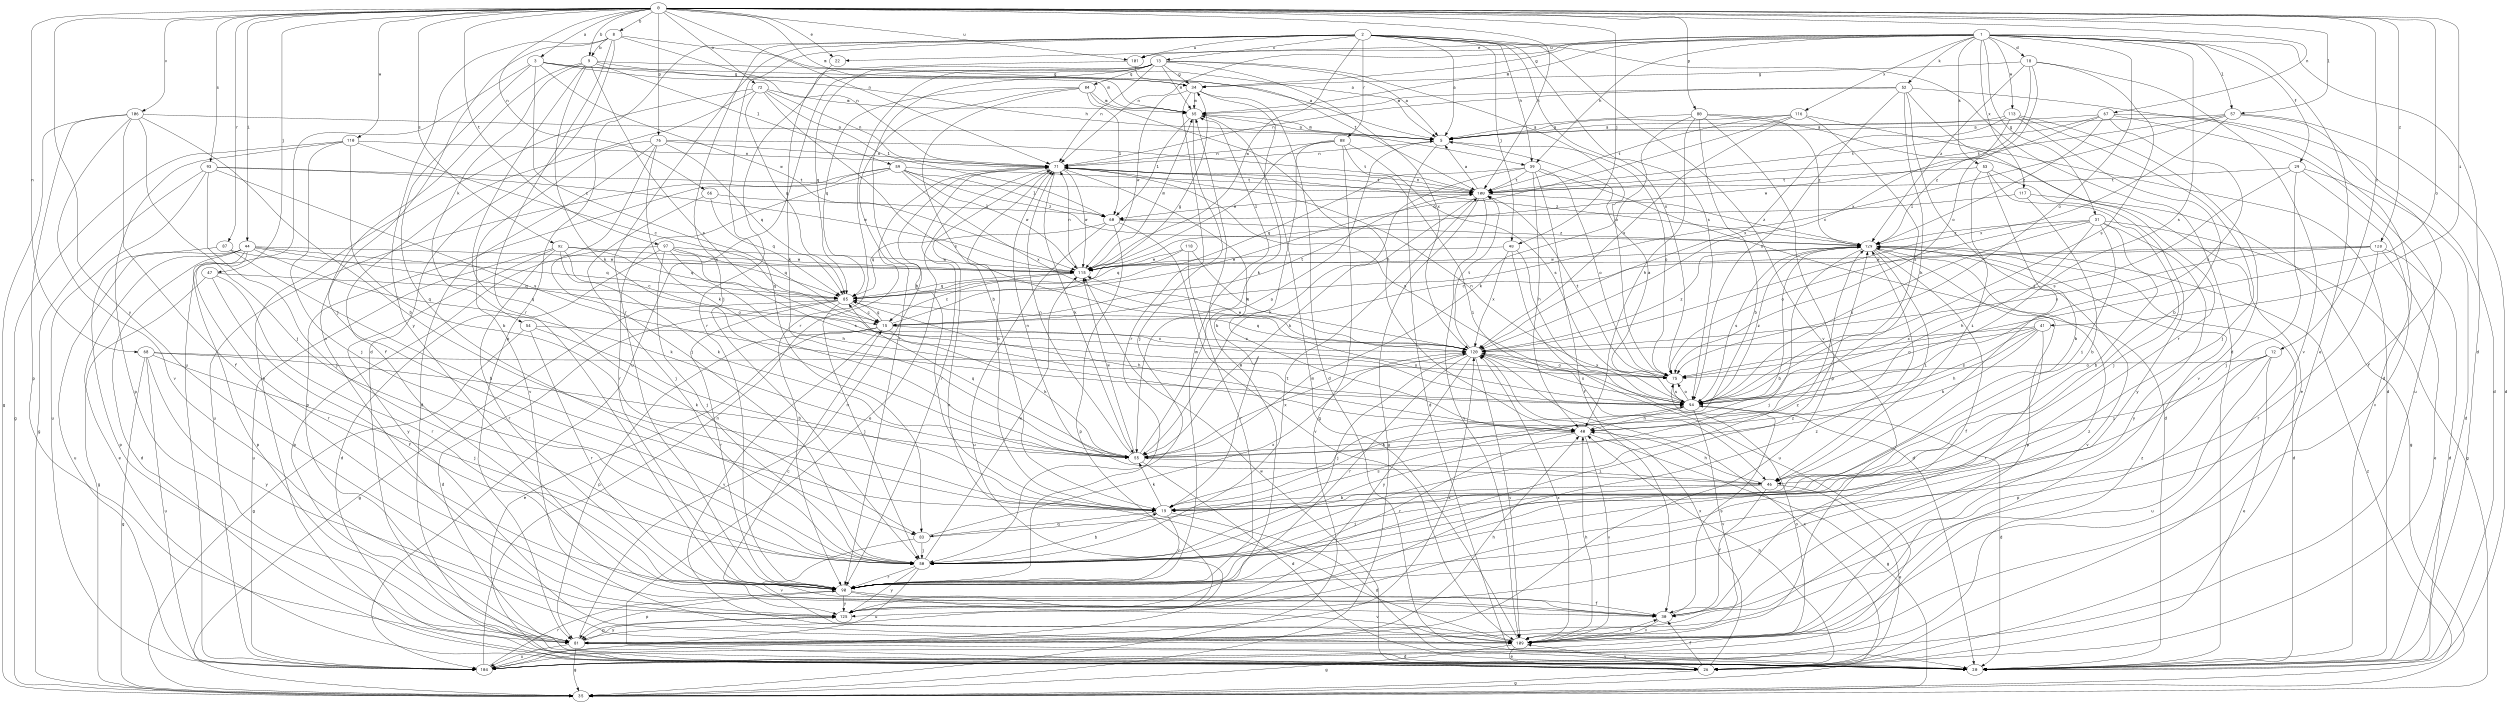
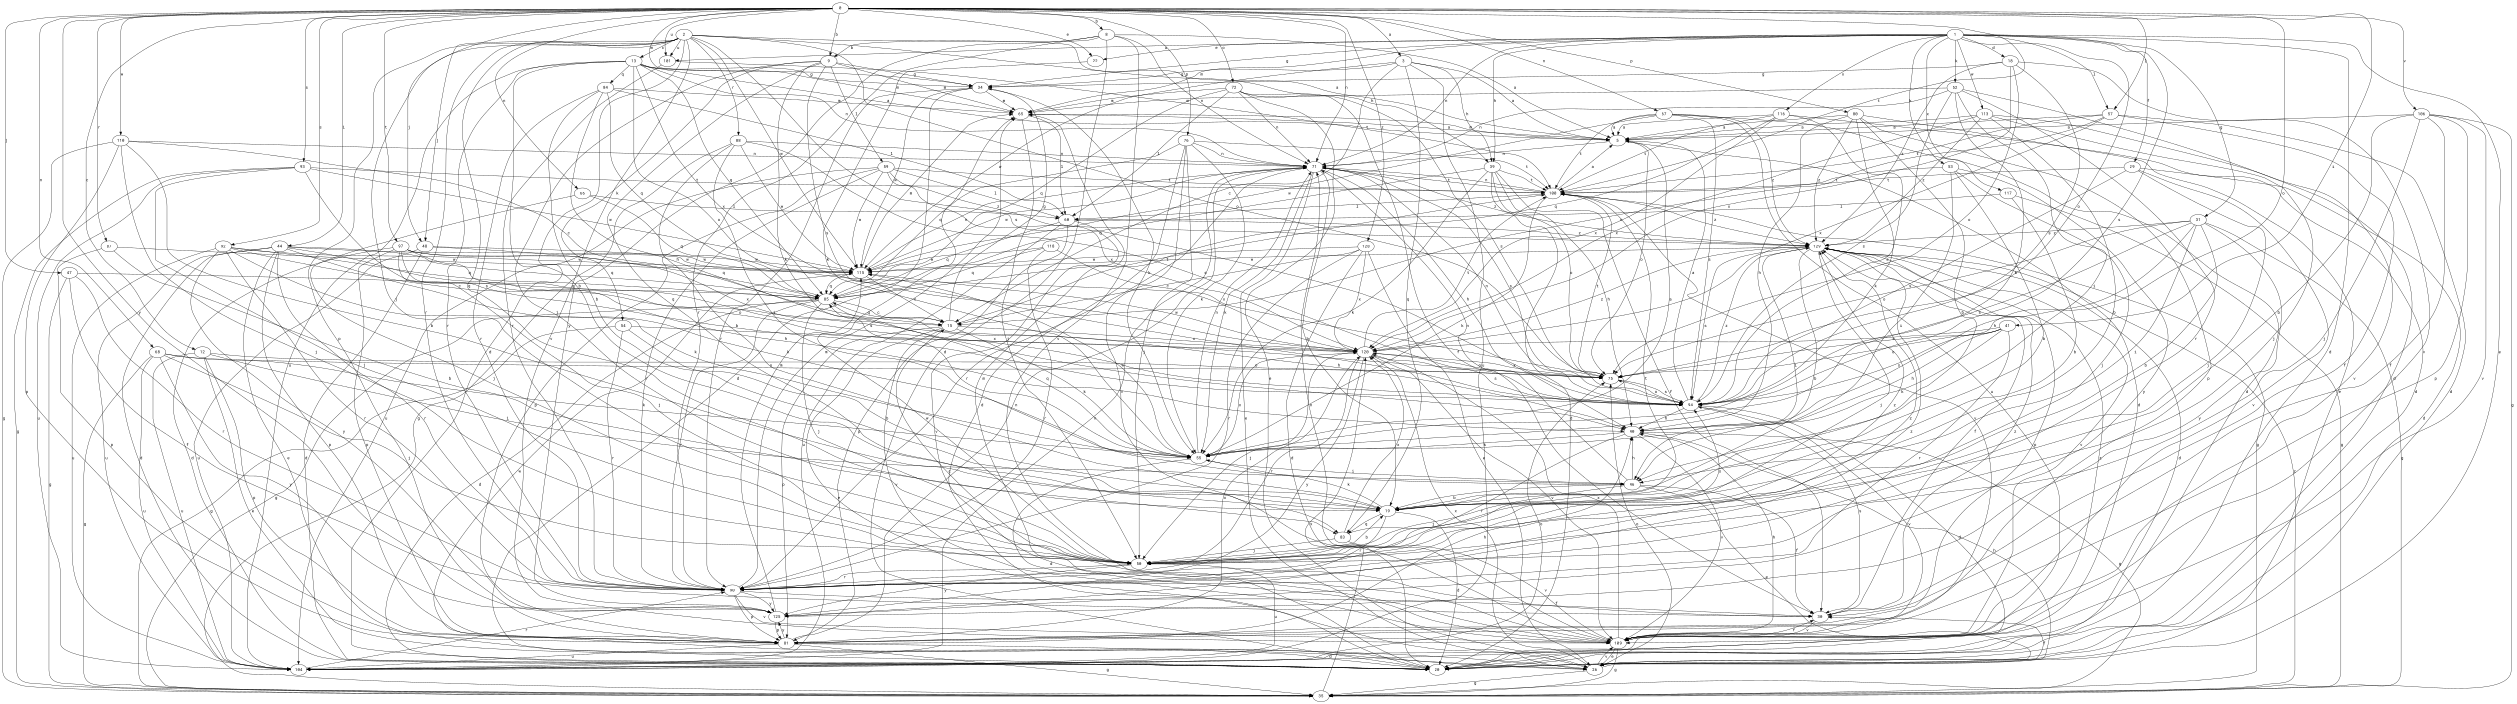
  strict digraph {
    fontname="Roboto Mono"
    node [fontname="Roboto Mono"]
    edge [fontname="Roboto Mono"]
    0
    3
    8
    9
    12
    22
    41
    44
    47
    48
    57
    65
    66
    67
    68
    71
    72
    75
    76
    80
    87
    92
    93
    n24 [label=97]
    100
    101
    106
    110
    125
    128
    34
    39
    5
    83
    115
    15
    104
    20
    90
    109
    94
    50
    54
    55
    59
    26
    81
    46
    120
    40
    85
    30
    35
    60
    129
    n56 [label=19]
    1
    18
    29
    31
    52
    53
    113
    116
    117
    2
    13
    88
    84
    118
    0 -> 3 [label=a]
    0 -> 8 [label=b]
    0 -> 9 [label=b]
    0 -> 12 [label=c]
    0 -> 22 [label=e]
    0 -> 41 [label=i]
    0 -> 44 [label=i]
    0 -> 47 [label=j]
    0 -> 48 [label=j]
    0 -> 57 [label=l]
-   0 -> 65 [label=m]
+   0 -> 34 [label=m]
    0 -> 66 [label=n]
    0 -> 67 [label=n]
    0 -> 68 [label=n]
    0 -> 71 [label=n]
    0 -> 72 [label=o]
    0 -> 75 [label=o]
    0 -> 76 [label=p]
    0 -> 80 [label=p]
    0 -> 87 [label=r]
    0 -> 92 [label=s]
    0 -> 93 [label=s]
    0 -> n24 [label=t]
    0 -> 100 [label=t]
    0 -> 101 [label=u]
    0 -> 106 [label=v]
    0 -> 110 [label=w]
    0 -> 125 [label=y]
    0 -> 128 [label=z]
    3 -> 34 [label=g]
    3 -> 39 [label=h]
    3 -> 5 [label=a]
    3 -> 83 [label=q]
    3 -> 115 [label=w]
    3 -> 15 [label=c]
    3 -> 104 [label=u]
    8 -> 9 [label=b]
    8 -> 71 [label=n]
    8 -> 125 [label=y]
    8 -> 5 [label=a]
    8 -> 20 [label=d]
    8 -> 90 [label=r]
    8 -> 109 [label=v]
    9 -> 65 [label=m]
    9 -> 34 [label=g]
    9 -> 83 [label=q]
    9 -> 94 [label=s]
    9 -> 50 [label=j]
    9 -> 54 [label=k]
    9 -> 55 [label=k]
    9 -> 59 [label=l]
    12 -> 75 [label=o]
    12 -> 104 [label=u]
    12 -> 26 [label=e]
    12 -> 81 [label=p]
    12 -> 46 [label=i]
    22 -> 55 [label=k]
    41 -> 75 [label=o]
    41 -> 90 [label=r]
    41 -> 94 [label=s]
    41 -> 55 [label=k]
    41 -> 120 [label=x]
    41 -> 40 [label=h]
    44 -> 75 [label=o]
    44 -> 115 [label=w]
    44 -> 104 [label=u]
    44 -> 20 [label=d]
    44 -> 90 [label=r]
    44 -> 55 [label=k]
    44 -> 26 [label=e]
    44 -> 81 [label=p]
    44 -> 85 [label=q]
    47 -> 90 [label=r]
    47 -> 85 [label=q]
    47 -> 30 [label=f]
    47 -> 35 [label=g]
    48 -> 115 [label=w]
    48 -> 104 [label=u]
    48 -> 20 [label=d]
    48 -> 120 [label=x]
    57 -> 100 [label=t]
    57 -> 5 [label=a]
    57 -> 15 [label=c]
    57 -> 20 [label=d]
    57 -> 120 [label=x]
    57 -> 30 [label=f]
    65 -> 5 [label=a]
    65 -> 50 [label=j]
    65 -> 60 [label=l]
    66 -> 50 [label=j]
    66 -> 85 [label=q]
    66 -> 60 [label=l]
    67 -> 100 [label=t]
    67 -> 5 [label=a]
    67 -> 115 [label=w]
    67 -> 104 [label=u]
    67 -> 20 [label=d]
    67 -> 94 [label=s]
    67 -> 129 [label=z]
    68 -> 75 [label=o]
    68 -> 125 [label=y]
    68 -> 104 [label=u]
    68 -> 50 [label=j]
    68 -> 55 [label=k]
    68 -> 35 [label=g]
    71 -> 100 [label=t]
    71 -> 115 [label=w]
    71 -> 90 [label=r]
    71 -> 94 [label=s]
    71 -> 55 [label=k]
    71 -> 26 [label=e]
    71 -> 40 [label=h]
    71 -> 129 [label=z]
    71 -> n56 [label=b]
    72 -> 65 [label=m]
    72 -> 71 [label=n]
    72 -> 94 [label=s]
    72 -> 26 [label=e]
    72 -> 85 [label=q]
    72 -> 30 [label=f]
    72 -> 60 [label=l]
    75 -> 100 [label=t]
    75 -> 94 [label=s]
    75 -> 120 [label=x]
    76 -> 71 [label=n]
    76 -> 100 [label=t]
    76 -> 20 [label=d]
    76 -> 109 [label=v]
    76 -> 50 [label=j]
    76 -> 55 [label=k]
    76 -> 85 [label=q]
    80 -> 5 [label=a]
    80 -> 55 [label=k]
    80 -> 26 [label=e]
    80 -> 81 [label=p]
    80 -> 40 [label=h]
    80 -> 129 [label=z]
    80 -> n56 [label=b]
    87 -> 115 [label=w]
    87 -> 81 [label=p]
    87 -> n56 [label=b]
    92 -> 125 [label=y]
    92 -> 115 [label=w]
    92 -> 15 [label=c]
    92 -> 104 [label=u]
    92 -> 90 [label=r]
    92 -> 55 [label=k]
    92 -> 85 [label=q]
    93 -> 100 [label=t]
    93 -> 115 [label=w]
    93 -> 104 [label=u]
    93 -> 94 [label=s]
    93 -> 50 [label=j]
    93 -> 35 [label=g]
    n24 -> 115 [label=w]
    n24 -> 20 [label=d]
    n24 -> 94 [label=s]
    n24 -> 50 [label=j]
    n24 -> 81 [label=p]
    n24 -> 40 [label=h]
    n24 -> 85 [label=q]
    100 -> 71 [label=n]
    100 -> 5 [label=a]
    100 -> 109 [label=v]
    100 -> 55 [label=k]
    100 -> 35 [label=g]
    100 -> 60 [label=l]
    100 -> 129 [label=z]
    101 -> 100 [label=t]
    101 -> 90 [label=r]
    106 -> 5 [label=a]
    106 -> 109 [label=v]
    106 -> 50 [label=j]
    106 -> 81 [label=p]
    106 -> 30 [label=f]
    106 -> 35 [label=g]
    106 -> n56 [label=b]
    110 -> 71 [label=n]
    110 -> 15 [label=c]
    110 -> 50 [label=j]
    110 -> 81 [label=p]
    110 -> 35 [label=g]
    110 -> n56 [label=b]
    125 -> 65 [label=m]
    125 -> 81 [label=p]
    125 -> 129 [label=z]
    128 -> 115 [label=w]
    128 -> 15 [label=c]
    128 -> 20 [label=d]
    128 -> 90 [label=r]
    128 -> 26 [label=e]
    128 -> 120 [label=x]
    34 -> 65 [label=m]
    34 -> 115 [label=w]
    34 -> 20 [label=d]
    34 -> 90 [label=r]
    34 -> 55 [label=k]
    39 -> 75 [label=o]
    39 -> 100 [label=t]
    39 -> 20 [label=d]
    39 -> 55 [label=k]
    39 -> 40 [label=h]
    39 -> 85 [label=q]
    39 -> 30 [label=f]
    5 -> 65 [label=m]
    5 -> 71 [label=n]
    5 -> 75 [label=o]
    5 -> 20 [label=d]
    83 -> 109 [label=v]
    83 -> 94 [label=s]
    83 -> 50 [label=j]
    83 -> 120 [label=x]
    115 -> 65 [label=m]
    115 -> 71 [label=n]
    115 -> 15 [label=c]
    115 -> 85 [label=q]
    15 -> 100 [label=t]
    15 -> 34 [label=g]
    15 -> 109 [label=v]
    15 -> 55 [label=k]
    15 -> 26 [label=e]
    15 -> 81 [label=p]
    15 -> 120 [label=x]
    15 -> 85 [label=q]
    104 -> 71 [label=n]
    104 -> 75 [label=o]
    104 -> 90 [label=r]
    104 -> 129 [label=z]
    90 -> 65 [label=m]
    90 -> 125 [label=y]
    90 -> 109 [label=v]
    90 -> 81 [label=p]
    90 -> 30 [label=f]
    90 -> 129 [label=z]
    109 -> 65 [label=m]
    109 -> 71 [label=n]
    109 -> 26 [label=e]
    109 -> 120 [label=x]
    109 -> 40 [label=h]
    109 -> 30 [label=f]
    109 -> 35 [label=g]
    94 -> 71 [label=n]
    94 -> 75 [label=o]
    94 -> 5 [label=a]
    94 -> 20 [label=d]
    94 -> 109 [label=v]
    94 -> 40 [label=h]
    94 -> 129 [label=z]
    50 -> 100 [label=t]
    50 -> 125 [label=y]
    50 -> 115 [label=w]
    50 -> 104 [label=u]
    50 -> 90 [label=r]
    50 -> 129 [label=z]
    50 -> n56 [label=b]
    54 -> 90 [label=r]
    54 -> 120 [label=x]
    54 -> 35 [label=g]
    54 -> n56 [label=b]
    55 -> 71 [label=n]
    55 -> 5 [label=a]
    55 -> 115 [label=w]
    55 -> 20 [label=d]
    55 -> 46 [label=i]
    55 -> 120 [label=x]
    55 -> 85 [label=q]
    59 -> 100 [label=t]
    59 -> 115 [label=w]
    59 -> 104 [label=u]
    59 -> 90 [label=r]
    59 -> 81 [label=p]
    59 -> 120 [label=x]
    59 -> 60 [label=l]
    59 -> 129 [label=z]
+   26 -> 75 [label=o]
    26 -> 115 [label=w]
    26 -> 109 [label=v]
    26 -> 120 [label=x]
    26 -> 40 [label=h]
    26 -> 30 [label=f]
    26 -> 35 [label=g]
    81 -> 71 [label=n]
    81 -> 125 [label=y]
    81 -> 104 [label=u]
    81 -> 20 [label=d]
    81 -> 120 [label=x]
    81 -> 40 [label=h]
    81 -> 35 [label=g]
    46 -> 71 [label=n]
    46 -> 50 [label=j]
    46 -> 26 [label=e]
    46 -> 40 [label=h]
    46 -> 30 [label=f]
    46 -> n56 [label=b]
    120 -> 75 [label=o]
    120 -> 100 [label=t]
    120 -> 125 [label=y]
    120 -> 115 [label=w]
    120 -> 90 [label=r]
    120 -> 109 [label=v]
    120 -> 94 [label=s]
    120 -> 50 [label=j]
-   120 -> 85 [label=q]
    120 -> 129 [label=z]
    40 -> 90 [label=r]
    40 -> 109 [label=v]
    40 -> 55 [label=k]
    40 -> 35 [label=g]
    85 -> 15 [label=c]
    85 -> 20 [label=d]
    85 -> 90 [label=r]
    85 -> 50 [label=j]
    85 -> 40 [label=h]
    85 -> 35 [label=g]
    30 -> 15 [label=c]
    30 -> 109 [label=v]
    30 -> 94 [label=s]
    30 -> 129 [label=z]
    35 -> 120 [label=x]
    35 -> 129 [label=z]
    60 -> 104 [label=u]
    60 -> 109 [label=v]
    60 -> 81 [label=p]
    60 -> 85 [label=q]
    60 -> 129 [label=z]
    129 -> 115 [label=w]
    129 -> 20 [label=d]
    129 -> 109 [label=v]
    129 -> 94 [label=s]
    129 -> 50 [label=j]
    129 -> 81 [label=p]
    129 -> 46 [label=i]
    129 -> 30 [label=f]
    129 -> n56 [label=b]
    n56 -> 83 [label=q]
    n56 -> 20 [label=d]
    n56 -> 90 [label=r]
    n56 -> 55 [label=k]
    1 -> 22 [label=e]
    1 -> 57 [label=l]
    1 -> 65 [label=m]
    1 -> 71 [label=n]
    1 -> 75 [label=o]
    1 -> 101 [label=u]
    1 -> 34 [label=g]
    1 -> 39 [label=h]
    1 -> 20 [label=d]
    1 -> 94 [label=s]
    1 -> 26 [label=e]
    1 -> 18 [label=d]
    1 -> 29 [label=f]
    1 -> 31 [label=g]
    1 -> 52 [label=k]
    1 -> 53 [label=k]
    1 -> 113 [label=w]
    1 -> 116 [label=x]
    1 -> 117 [label=x]
    18 -> 75 [label=o]
    18 -> 34 [label=g]
    18 -> 109 [label=v]
    18 -> 94 [label=s]
    18 -> 120 [label=x]
    18 -> 129 [label=z]
    29 -> 100 [label=t]
    29 -> 20 [label=d]
    29 -> 109 [label=v]
    29 -> 94 [label=s]
    29 -> 50 [label=j]
    31 -> 75 [label=o]
    31 -> 125 [label=y]
    31 -> 94 [label=s]
    31 -> 46 [label=i]
    31 -> 40 [label=h]
    31 -> 35 [label=g]
    31 -> 129 [label=z]
    31 -> n56 [label=b]
    52 -> 65 [label=m]
    52 -> 71 [label=n]
    52 -> 20 [label=d]
    52 -> 90 [label=r]
    52 -> 94 [label=s]
    52 -> 55 [label=k]
    52 -> 46 [label=i]
    53 -> 100 [label=t]
    53 -> 125 [label=y]
    53 -> 50 [label=j]
    53 -> 46 [label=i]
    53 -> n56 [label=b]
    113 -> 5 [label=a]
    113 -> 109 [label=v]
    113 -> 50 [label=j]
    113 -> 120 [label=x]
    113 -> 129 [label=z]
    113 -> n56 [label=b]
    116 -> 100 [label=t]
    116 -> 5 [label=a]
    116 -> 20 [label=d]
    116 -> 94 [label=s]
    116 -> 120 [label=x]
    116 -> 85 [label=q]
    117 -> 35 [label=g]
    117 -> 60 [label=l]
    117 -> n56 [label=b]
    2 -> 48 [label=j]
    2 -> 75 [label=o]
    2 -> 101 [label=u]
    2 -> 39 [label=h]
    2 -> 5 [label=a]
    2 -> 83 [label=q]
    2 -> 115 [label=w]
    2 -> 20 [label=d]
    2 -> 90 [label=r]
    2 -> 109 [label=v]
    2 -> 94 [label=s]
    2 -> 50 [label=j]
    2 -> 81 [label=p]
    2 -> 13 [label=c]
    2 -> 88 [label=r]
    13 -> 65 [label=m]
    13 -> 71 [label=n]
    13 -> 75 [label=o]
    13 -> 34 [label=g]
    13 -> 5 [label=a]
    13 -> 104 [label=u]
    13 -> 90 [label=r]
    13 -> 120 [label=x]
    13 -> 85 [label=q]
    13 -> n56 [label=b]
    13 -> 84 [label=q]
    88 -> 71 [label=n]
    88 -> 115 [label=w]
    88 -> 94 [label=s]
    88 -> 46 [label=i]
    88 -> 35 [label=g]
    88 -> n56 [label=b]
    84 -> 65 [label=m]
    84 -> 90 [label=r]
    84 -> 40 [label=h]
    84 -> 85 [label=q]
    84 -> 60 [label=l]
    84 -> n56 [label=b]
    118 -> 115 [label=w]
    118 -> 90 [label=r]
    118 -> 120 [label=x]
    118 -> 85 [label=q]
  }
